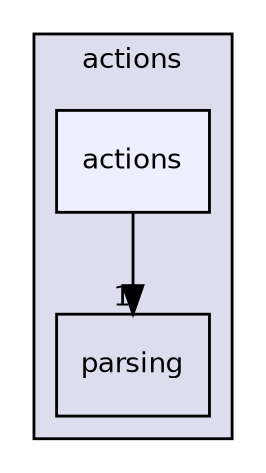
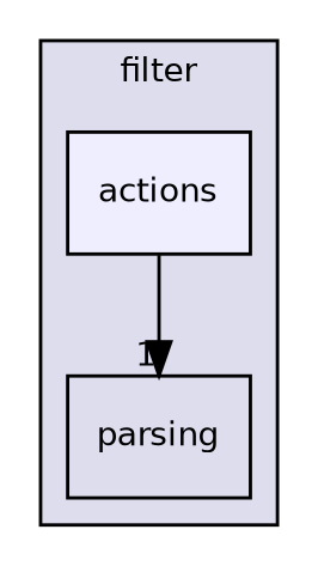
  digraph {
    compound=true
    node [fontname=Helvetica fontsize=10 shape=box]
    n1 [label=parsing]
    n2 [fillcolor="#eeeeff" label=actions pencolor=black style=filled]
    subgraph cluster_1 {
      bgcolor="#ddddee"
      fontname=Helvetica
      fontsize=10
-     label=actions
+     label=filter
      pencolor=black
      n1
      n2
    }
    n2 -> n1 [headlabel=1 labeldistance=1.5 labelfontname=Helvetica labelfontsize=10]
  }
